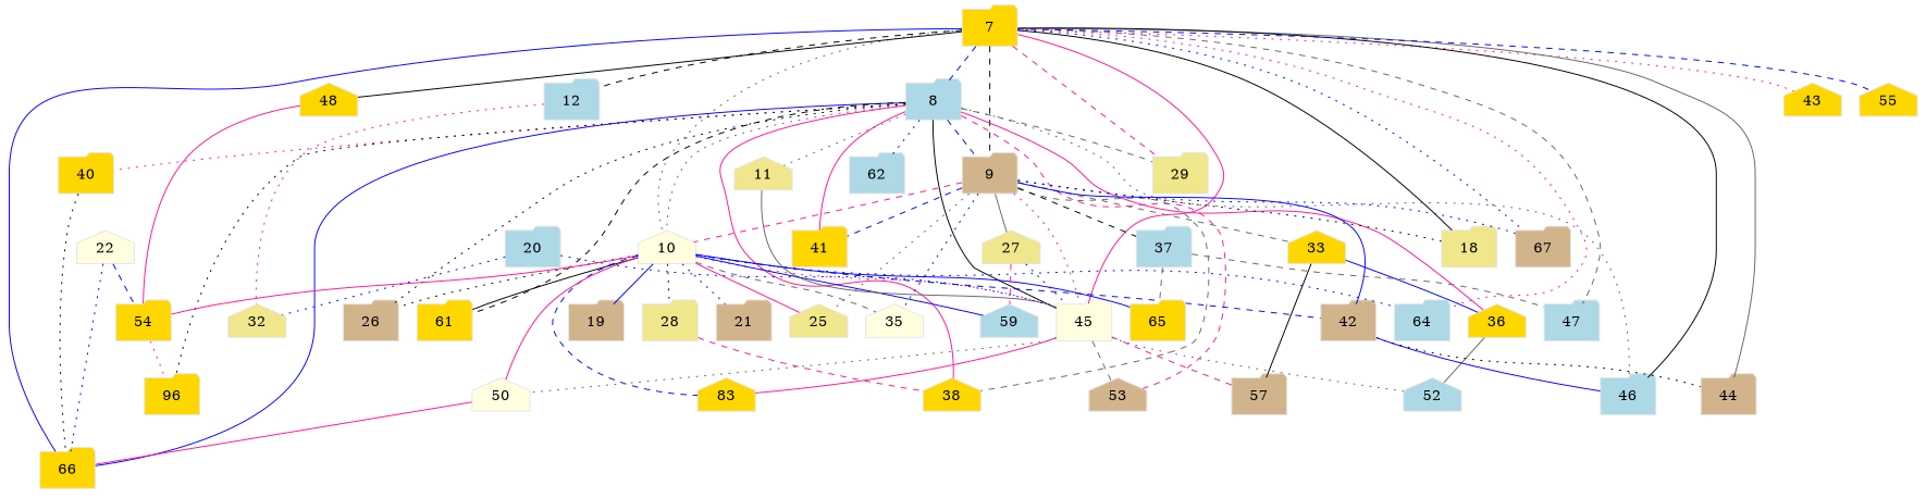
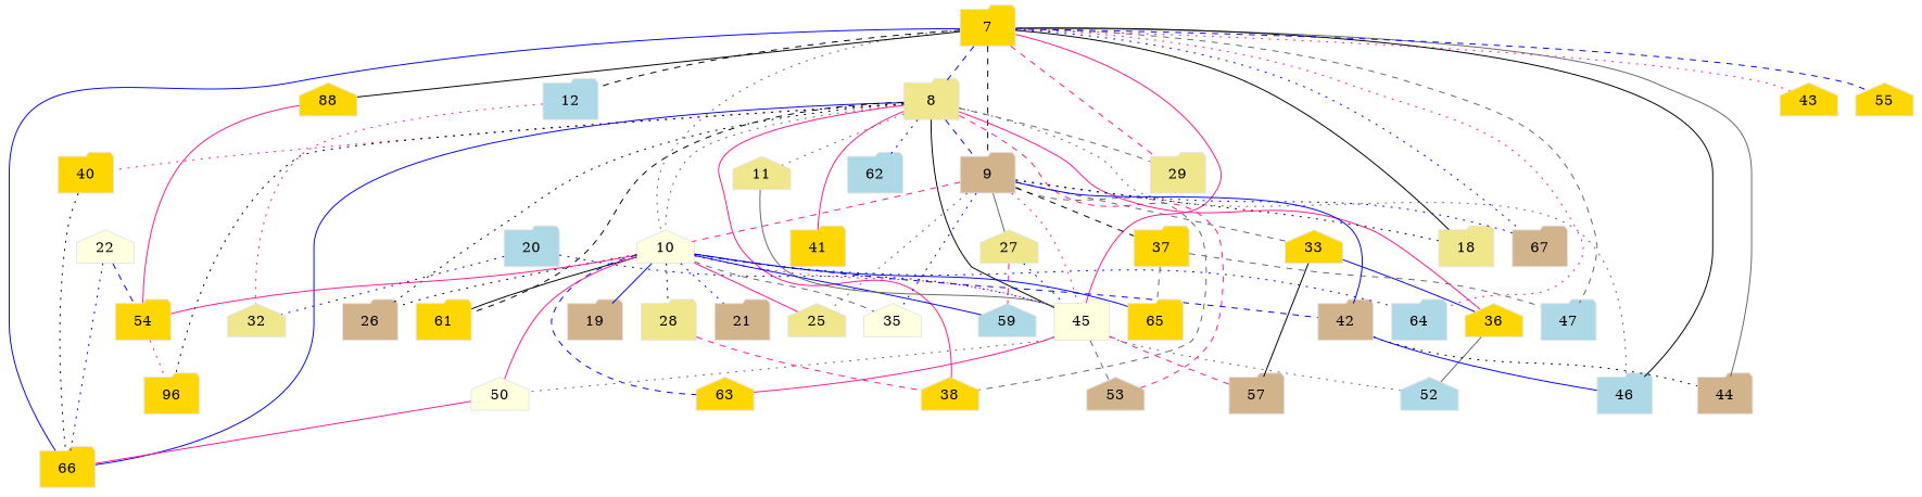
  graph {
    node [color=gray90 fillcolor=gold shape=folder style=filled]
    edge [color=blue style=dotted]
    7 [super="+3"]
-   8 [fillcolor=lightblue super="+5"]
+   8 [fillcolor=khaki super="+5"]
    9 [fillcolor=tan super="+1"]
    10 [fillcolor=lightyellow shape=house super="+2"]
    12 [fillcolor=lightblue]
    29 [fillcolor=khaki]
    43 [shape=house]
    44 [fillcolor=tan]
    45 [fillcolor=lightyellow super="+39+6"]
    46 [fillcolor=lightblue super="+31+16"]
    47 [fillcolor=lightblue]
-   48 [shape=house]
+   48 [shape=house label=88]
    55 [shape=house super="+34"]
    n14 [fillcolor=khaki label=18]
    64 [fillcolor=lightblue super="+49"]
    66 [super="+60+51"]
    67 [fillcolor=tan]
    11 [fillcolor=khaki shape=house]
    26 [fillcolor=tan]
    36 [shape=house]
    38 [shape=house super="+24"]
    40
    41
    53 [fillcolor=tan shape=house]
    n25 [label=96]
    61
    62 [fillcolor=lightblue]
    n28 [fillcolor=khaki label=25 shape=house]
    27 [fillcolor=khaki shape=house]
    33 [shape=house super="+30"]
    35 [fillcolor=lightyellow shape=house]
-   37 [fillcolor=lightblue]
+   37
    42 [fillcolor=tan super="+14"]
    59 [fillcolor=lightblue shape=house]
    19 [fillcolor=tan]
    21 [fillcolor=tan]
    28 [fillcolor=khaki super="+13"]
    54 [super="+18"]
-   63 [shape=house label=83]
+   63 [shape=house]
    65
    50 [fillcolor=lightyellow shape=house]
    32 [fillcolor=khaki shape=house]
    57 [fillcolor=tan]
    52 [fillcolor=lightblue shape=house]
    20 [fillcolor=lightblue]
    22 [fillcolor=lightyellow shape=house]
    7 -- 8 [style=dashed weight=4]
    7 -- 9 [color=black style=dashed weight=4]
    7 -- 10 [color=gray40 weight=4]
    7 -- 12 [color=black style=dashed weight=2]
    7 -- 29 [color=deeppink style=dashed]
    7 -- 43 [color=deeppink weight=2]
    7 -- 44 [color=gray40 style=solid]
    7 -- 45 [color=deeppink style=solid weight=4]
    7 -- 46 [color=black style=solid]
    7 -- 47 [color=gray40 style=dashed]
    7 -- 48 [color=black style=solid]
    7 -- 55 [style=dashed weight=2]
    7 -- n14 [color=black style=solid]
    7 -- 64 [color=deeppink weight=2]
    7 -- 66 [style=solid weight=2]
    7 -- 67
    8 -- 9 [style=dashed weight=4]
    8 -- 10 [color=gray40 weight=4]
    8 -- 29 [color=gray40 style=dashed]
    8 -- 45 [color=black style=solid weight=5]
    8 -- 46 [color=gray40 weight=2]
    8 -- 66 [style=solid]
    8 -- 11 [color=gray40]
    8 -- 26 [color=black]
    8 -- 36 [color=deeppink style=solid]
    8 -- 38 [color=deeppink style=solid]
    8 -- 40 [color=deeppink]
    8 -- 41 [color=deeppink style=solid]
    8 -- 53 [color=deeppink style=dashed]
    8 -- n25 [color=black]
    8 -- 61 [color=black style=dashed]
    8 -- 62
    9 -- 10 [color=deeppink style=dashed weight=4]
    9 -- 45 [color=deeppink weight=4]
    9 -- n14 [color=black]
    9 -- 67
    9 -- 38 [color=gray40 style=dashed]
-   9 -- 41 [style=dashed]
    9 -- n28 [color=gray40]
    9 -- 27 [color=gray40 style=solid]
    9 -- 33 [color=gray40 style=dashed weight=3]
    9 -- 35
    9 -- 37 [color=black style=dashed weight=2]
    9 -- 42 [style=solid]
    10 -- 45 [color=deeppink weight=5]
    10 -- 64
    10 -- 26 [color=black]
    10 -- 61 [color=black style=solid]
    10 -- n28 [color=deeppink style=solid]
    10 -- 35 [color=gray40 style=dashed]
    10 -- 42 [style=dashed weight=2]
    10 -- 59 [style=solid]
    10 -- 19 [style=solid weight=2]
    10 -- 21 [weight=2]
    10 -- 28 [color=black weight=3]
    10 -- 54 [color=deeppink style=solid weight=3]
    10 -- 63 [style=dashed]
    10 -- 65 [style=solid]
    10 -- 50 [color=deeppink style=solid weight=4]
    12 -- 32 [color=deeppink]
    45 -- 53 [color=gray40 style=dashed]
    45 -- 63 [color=deeppink style=solid]
    45 -- 50 [color=gray40]
    45 -- 57 [color=deeppink style=dashed]
    45 -- 52 [color=gray40]
    48 -- 54 [color=deeppink style=solid]
    11 -- 45 [color=gray40 style=solid]
    36 -- 52 [color=gray40 style=solid]
    40 -- 66 [color=black]
    27 -- 45
    27 -- 59 [color=deeppink style=dashed]
    33 -- 36 [style=solid]
    33 -- 57 [color=black style=solid]
    37 -- 47 [color=gray40 style=dashed]
    37 -- 65 [color=gray40 style=dashed]
    42 -- 44 [color=black]
    42 -- 46 [style=solid]
    28 -- 38 [color=deeppink style=dashed]
    54 -- n25 [color=deeppink]
    50 -- 66 [color=deeppink style=solid]
    20 -- 45 [weight=2]
    20 -- 32
    22 -- 66
    22 -- 54 [style=dashed]
  }
